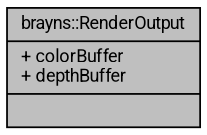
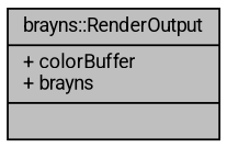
  digraph {
    fontname=Roboto
-   n1 [color=black fillcolor=grey75 fontcolor=black fontname=Roboto fontsize=10 height=0.2 label="{brayns::RenderOutput\n|+ colorBuffer\l+ depthBuffer\l|}" shape=record style=filled width=0.4]
+   n1 [color=black fillcolor=grey75 fontcolor=black fontname=Roboto fontsize=10 height=0.2 label="{brayns::RenderOutput\n|+ colorBuffer\l+ brayns\l|}" shape=record style=filled width=0.4]
  }
